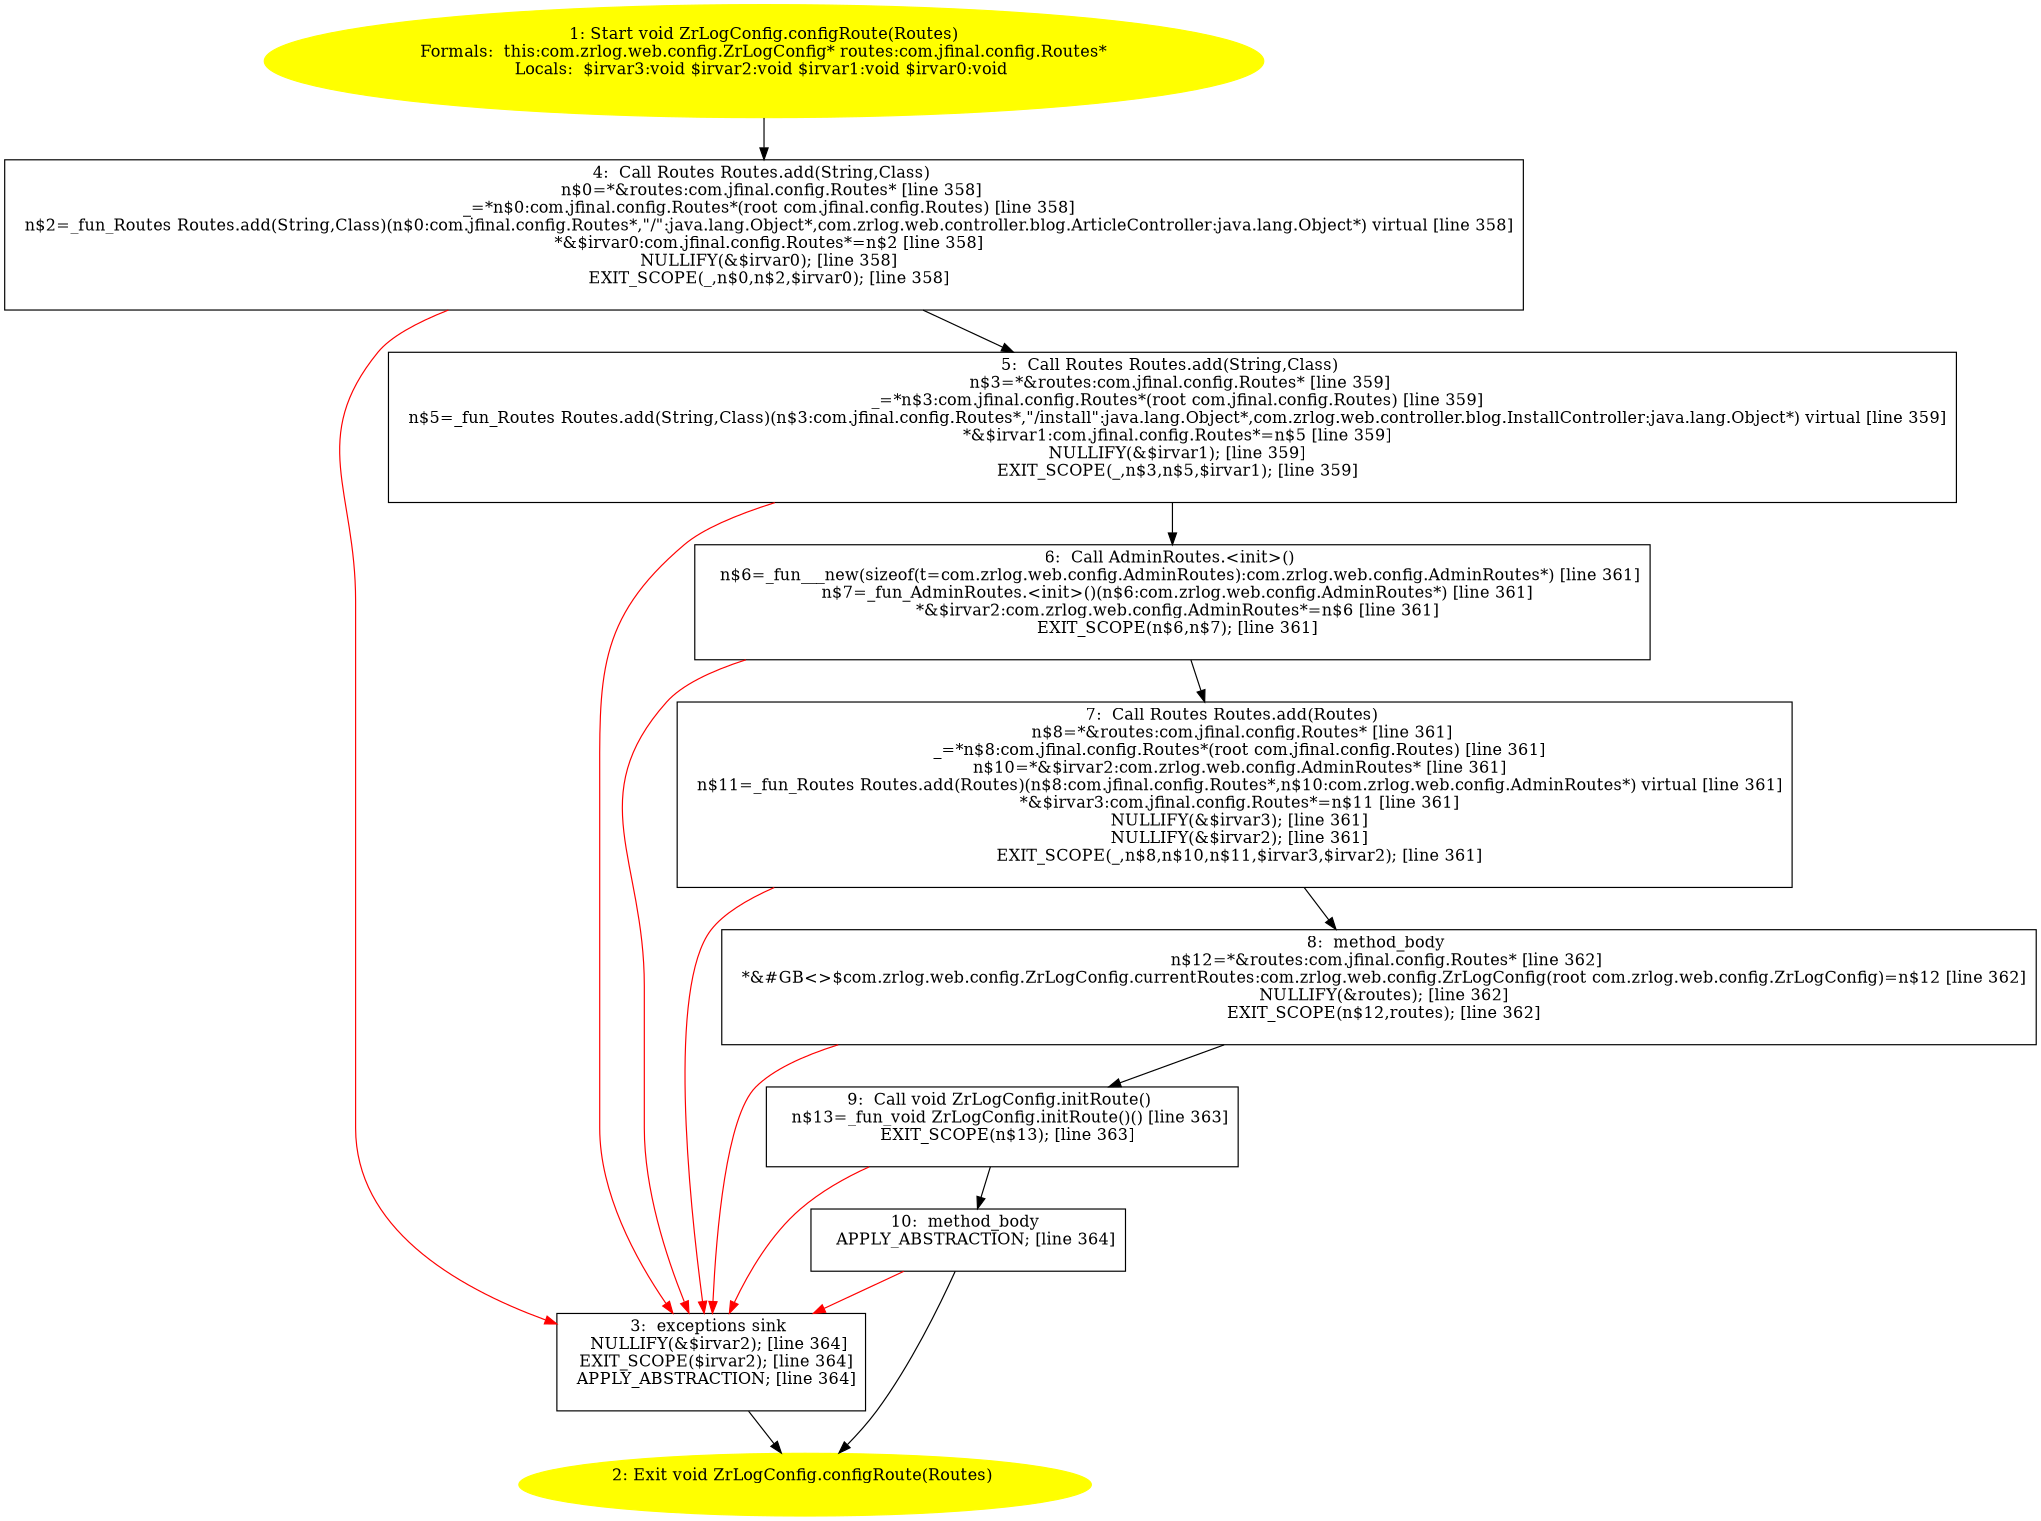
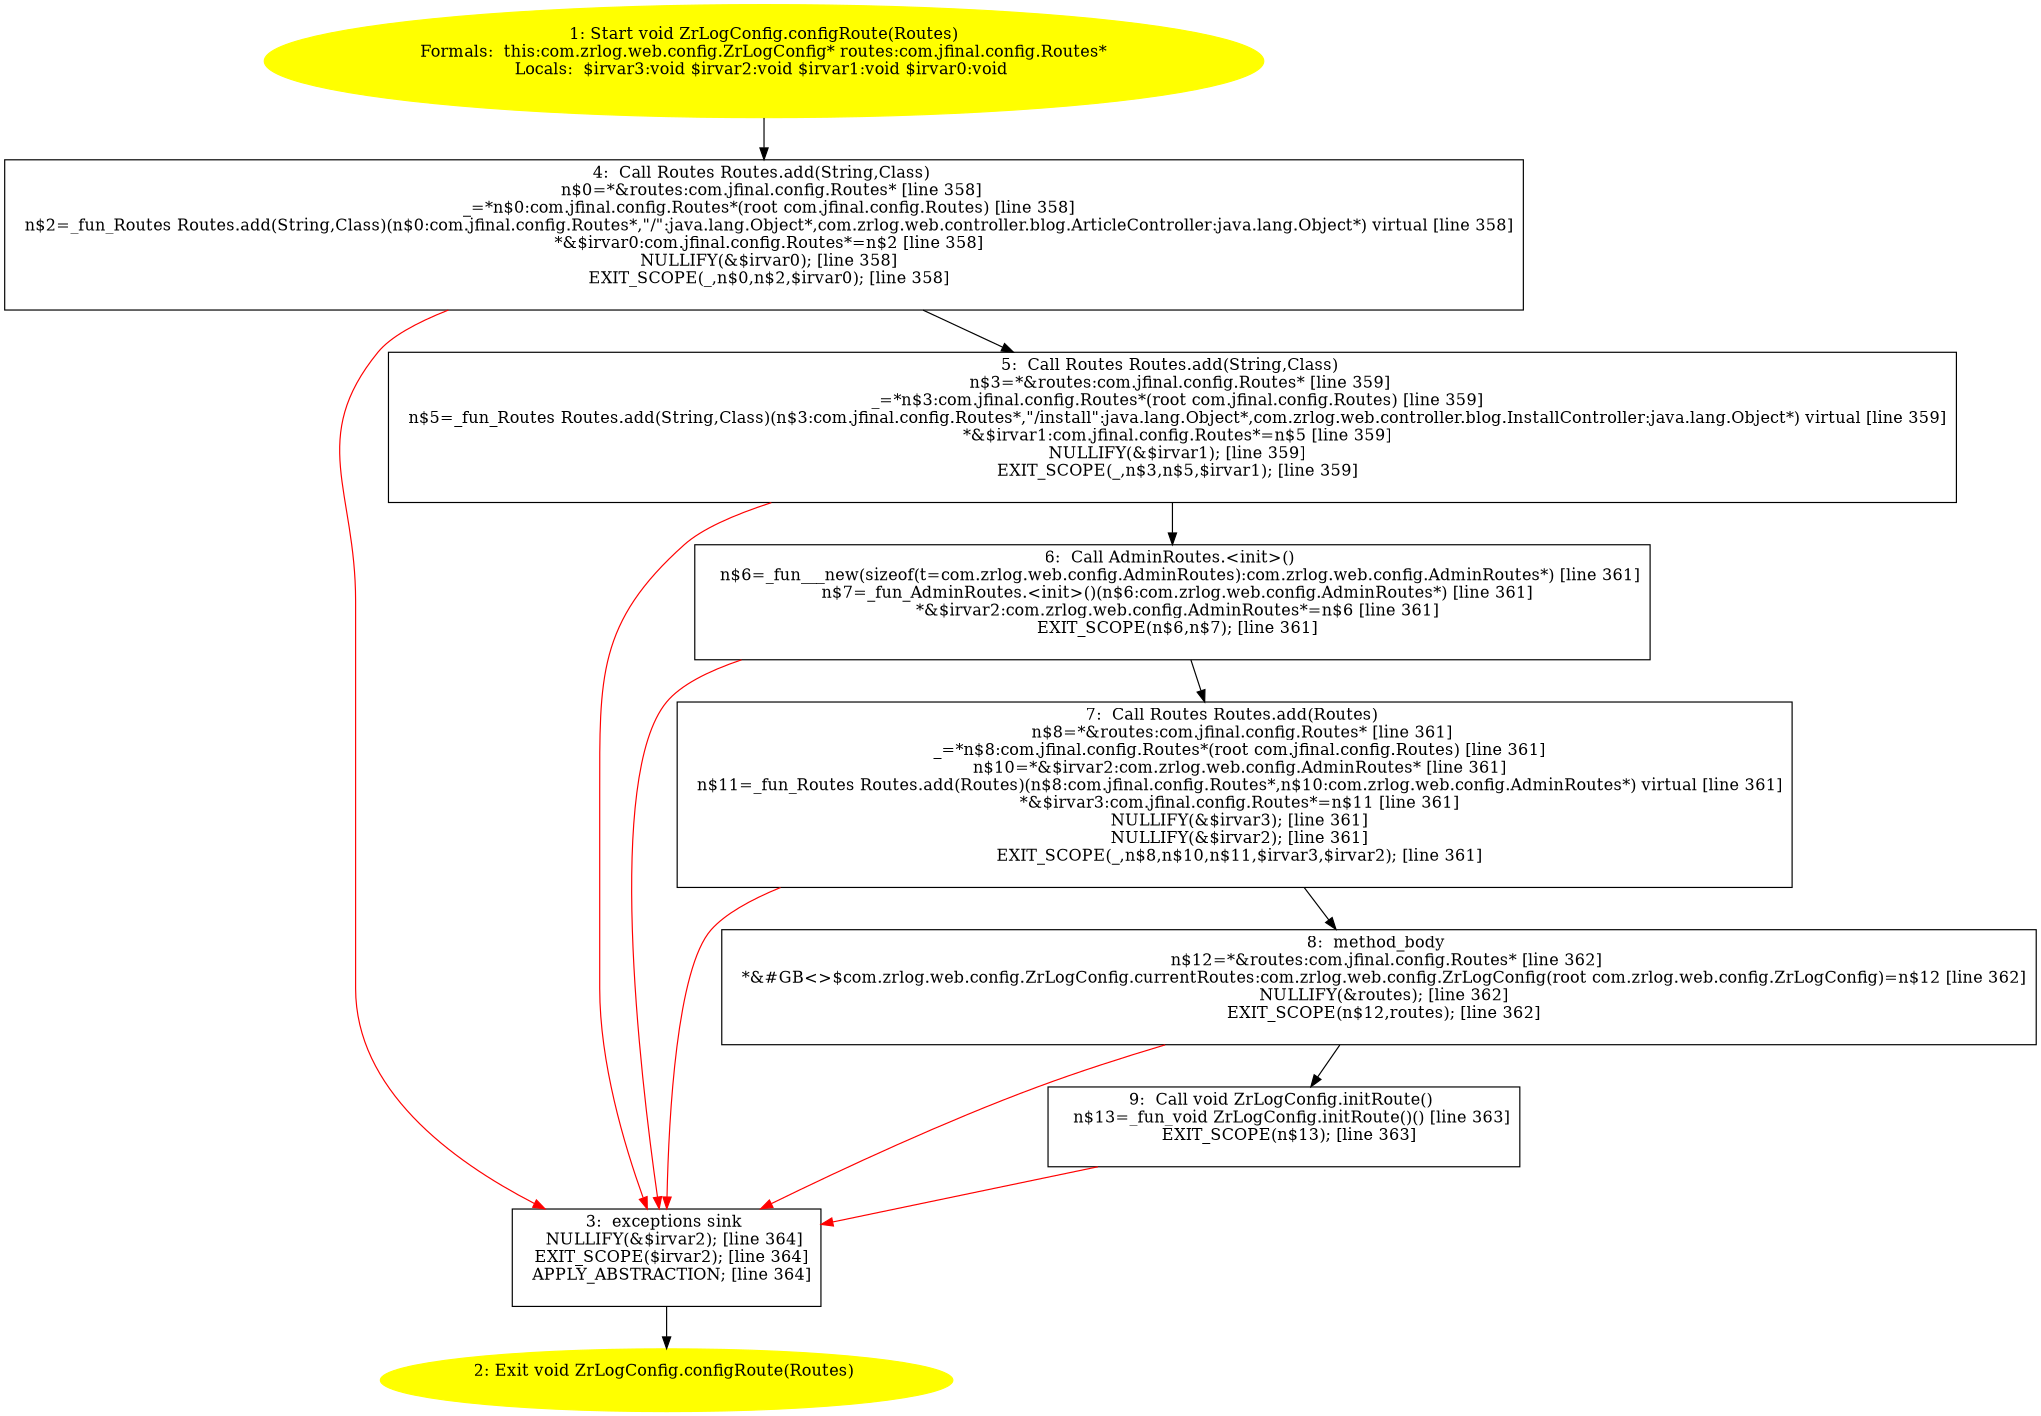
  digraph {
    node [shape=box]
    n1 [color=yellow label="1: Start void ZrLogConfig.configRoute(Routes)\nFormals:  this:com.zrlog.web.config.ZrLogConfig* routes:com.jfinal.config.Routes*\nLocals:  $irvar3:void $irvar2:void $irvar1:void $irvar0:void \n  " style=filled shape=""]
    n2 [label="4:  Call Routes Routes.add(String,Class) \n   n$0=*&routes:com.jfinal.config.Routes* [line 358]\n  _=*n$0:com.jfinal.config.Routes*(root com.jfinal.config.Routes) [line 358]\n  n$2=_fun_Routes Routes.add(String,Class)(n$0:com.jfinal.config.Routes*,\"/\":java.lang.Object*,com.zrlog.web.controller.blog.ArticleController:java.lang.Object*) virtual [line 358]\n  *&$irvar0:com.jfinal.config.Routes*=n$2 [line 358]\n  NULLIFY(&$irvar0); [line 358]\n  EXIT_SCOPE(_,n$0,n$2,$irvar0); [line 358]\n "]
    n3 [label="3:  exceptions sink \n   NULLIFY(&$irvar2); [line 364]\n  EXIT_SCOPE($irvar2); [line 364]\n  APPLY_ABSTRACTION; [line 364]\n "]
    n4 [label="5:  Call Routes Routes.add(String,Class) \n   n$3=*&routes:com.jfinal.config.Routes* [line 359]\n  _=*n$3:com.jfinal.config.Routes*(root com.jfinal.config.Routes) [line 359]\n  n$5=_fun_Routes Routes.add(String,Class)(n$3:com.jfinal.config.Routes*,\"/install\":java.lang.Object*,com.zrlog.web.controller.blog.InstallController:java.lang.Object*) virtual [line 359]\n  *&$irvar1:com.jfinal.config.Routes*=n$5 [line 359]\n  NULLIFY(&$irvar1); [line 359]\n  EXIT_SCOPE(_,n$3,n$5,$irvar1); [line 359]\n "]
    n5 [color=yellow label="2: Exit void ZrLogConfig.configRoute(Routes) \n  " style=filled shape=""]
    n6 [label="6:  Call AdminRoutes.<init>() \n   n$6=_fun___new(sizeof(t=com.zrlog.web.config.AdminRoutes):com.zrlog.web.config.AdminRoutes*) [line 361]\n  n$7=_fun_AdminRoutes.<init>()(n$6:com.zrlog.web.config.AdminRoutes*) [line 361]\n  *&$irvar2:com.zrlog.web.config.AdminRoutes*=n$6 [line 361]\n  EXIT_SCOPE(n$6,n$7); [line 361]\n "]
    n7 [label="7:  Call Routes Routes.add(Routes) \n   n$8=*&routes:com.jfinal.config.Routes* [line 361]\n  _=*n$8:com.jfinal.config.Routes*(root com.jfinal.config.Routes) [line 361]\n  n$10=*&$irvar2:com.zrlog.web.config.AdminRoutes* [line 361]\n  n$11=_fun_Routes Routes.add(Routes)(n$8:com.jfinal.config.Routes*,n$10:com.zrlog.web.config.AdminRoutes*) virtual [line 361]\n  *&$irvar3:com.jfinal.config.Routes*=n$11 [line 361]\n  NULLIFY(&$irvar3); [line 361]\n  NULLIFY(&$irvar2); [line 361]\n  EXIT_SCOPE(_,n$8,n$10,n$11,$irvar3,$irvar2); [line 361]\n "]
    n8 [label="8:  method_body \n   n$12=*&routes:com.jfinal.config.Routes* [line 362]\n  *&#GB<>$com.zrlog.web.config.ZrLogConfig.currentRoutes:com.zrlog.web.config.ZrLogConfig(root com.zrlog.web.config.ZrLogConfig)=n$12 [line 362]\n  NULLIFY(&routes); [line 362]\n  EXIT_SCOPE(n$12,routes); [line 362]\n "]
    n9 [label="9:  Call void ZrLogConfig.initRoute() \n   n$13=_fun_void ZrLogConfig.initRoute()() [line 363]\n  EXIT_SCOPE(n$13); [line 363]\n "]
-   n10 [label="10:  method_body \n   APPLY_ABSTRACTION; [line 364]\n "]
    n1 -> n2
    n2 -> n3 [color=red]
    n2 -> n4
    n3 -> n5
    n4 -> n3 [color=red]
    n4 -> n6
    n6 -> n3 [color=red]
    n6 -> n7
    n7 -> n3 [color=red]
    n7 -> n8
    n8 -> n3 [color=red]
    n8 -> n9
    n9 -> n3 [color=red]
-   n9 -> n10
-   n10 -> n3 [color=red]
-   n10 -> n5
  }
